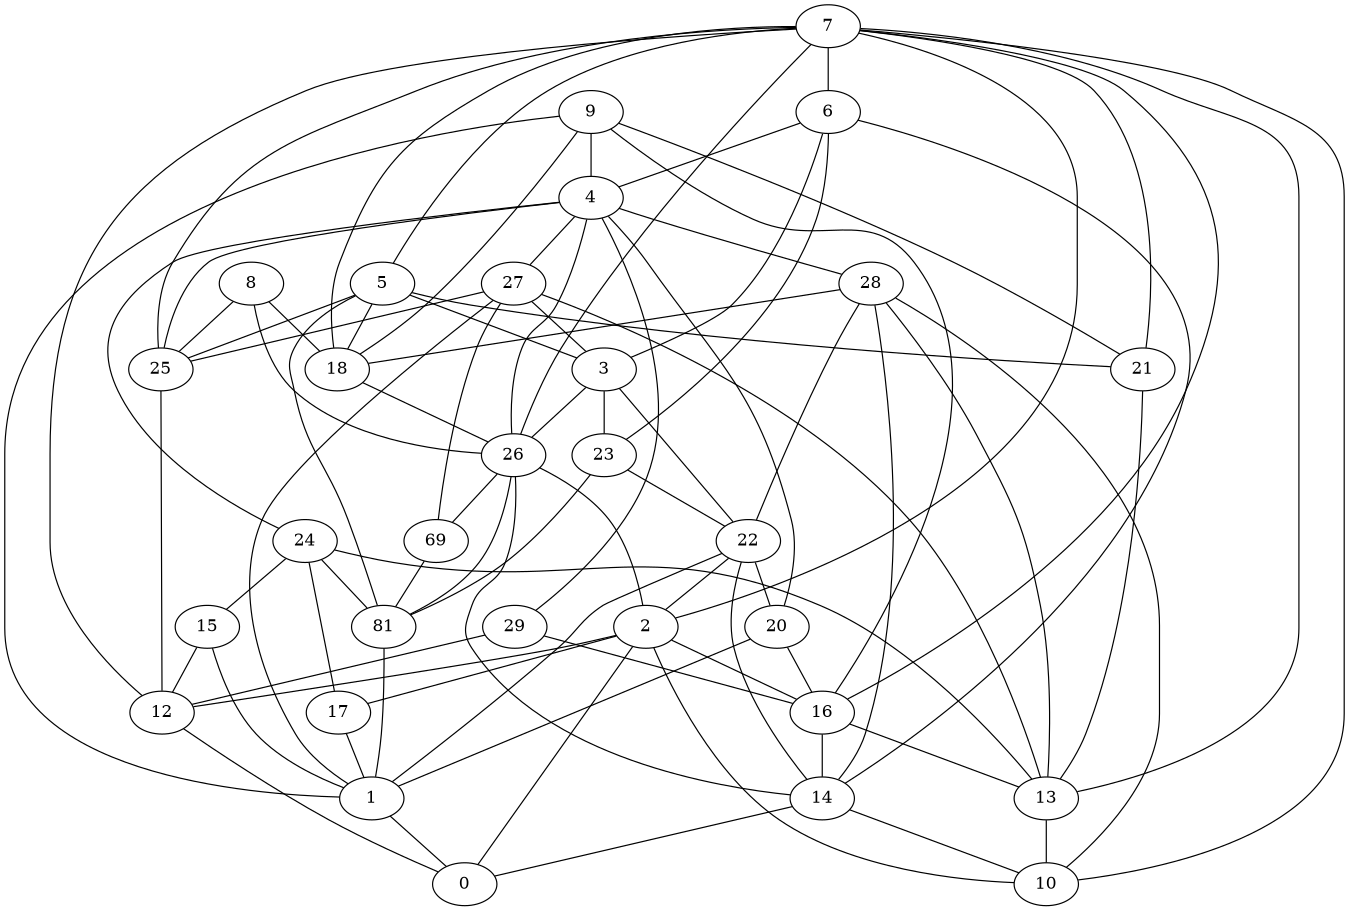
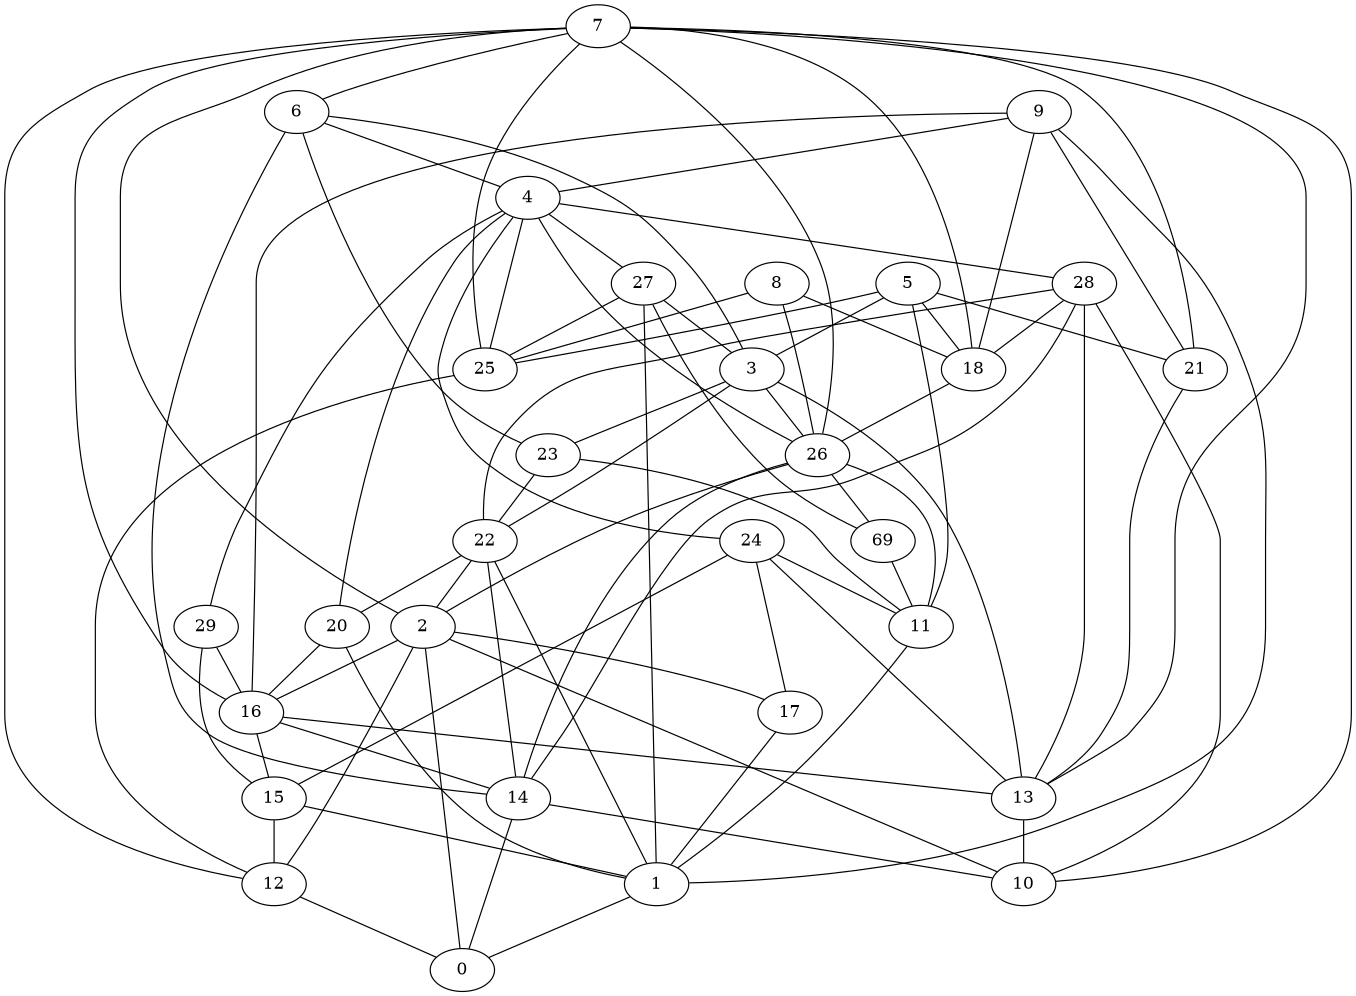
  digraph {
    edge [color=black dir=none]
    8
    26
    18
    25
    n5 [label=69]
    2
    14
-   11 [label=81]
+   11
    12
    27
    1
    13
    23
    0
    10
    22
    20
    16
    17
    9
    4
    21
    28
    29
    24
    15
    7
    5
    6
    3
    subgraph sub_1 {
      8
      26
      18
      25
      n5
      2
      14
      11
      12
      27
      1
      13
      23
      0
      10
      22
      20
      16
      17
      9
      4
      21
      28
      29
      24
      15
      7
      5
      6
      3
    }
    8 -> 26
    8 -> 18
    8 -> 25
    26 -> n5
    26 -> 2
    26 -> 14
    26 -> 11
    18 -> 26
    25 -> 12
    n5 -> 11
    2 -> 12
    2 -> 0
    2 -> 10
    2 -> 16
    2 -> 17
    14 -> 0
    14 -> 10
    11 -> 1
    12 -> 0
    27 -> 25
    27 -> n5
    27 -> 1
-   27 -> 13
+   3 -> 13
    27 -> 3
    1 -> 0
    13 -> 10
    23 -> 11
    23 -> 22
    22 -> 2
    22 -> 14
    22 -> 1
    22 -> 20
    20 -> 1
    20 -> 16
    16 -> 14
    16 -> 13
+   16 -> 15
    17 -> 1
    9 -> 18
    9 -> 1
    9 -> 16
    9 -> 4
    9 -> 21
    4 -> 26
    4 -> 25
    4 -> 27
    4 -> 20
    4 -> 28
    4 -> 29
    4 -> 24
    21 -> 13
    28 -> 18
    28 -> 14
    28 -> 13
    28 -> 10
    28 -> 22
    29 -> 16
-   29 -> 12
+   29 -> 15
    24 -> 11
    24 -> 13
    24 -> 17
    24 -> 15
    15 -> 12
    15 -> 1
    7 -> 26
    7 -> 18
    7 -> 25
    7 -> 2
    7 -> 12
    7 -> 13
    7 -> 10
    7 -> 16
    7 -> 21
-   7 -> 5
    7 -> 6
    5 -> 18
    5 -> 25
    5 -> 11
    5 -> 21
    5 -> 3
    6 -> 14
    6 -> 23
    6 -> 4
    6 -> 3
    3 -> 26
    3 -> 23
    3 -> 22
  }
